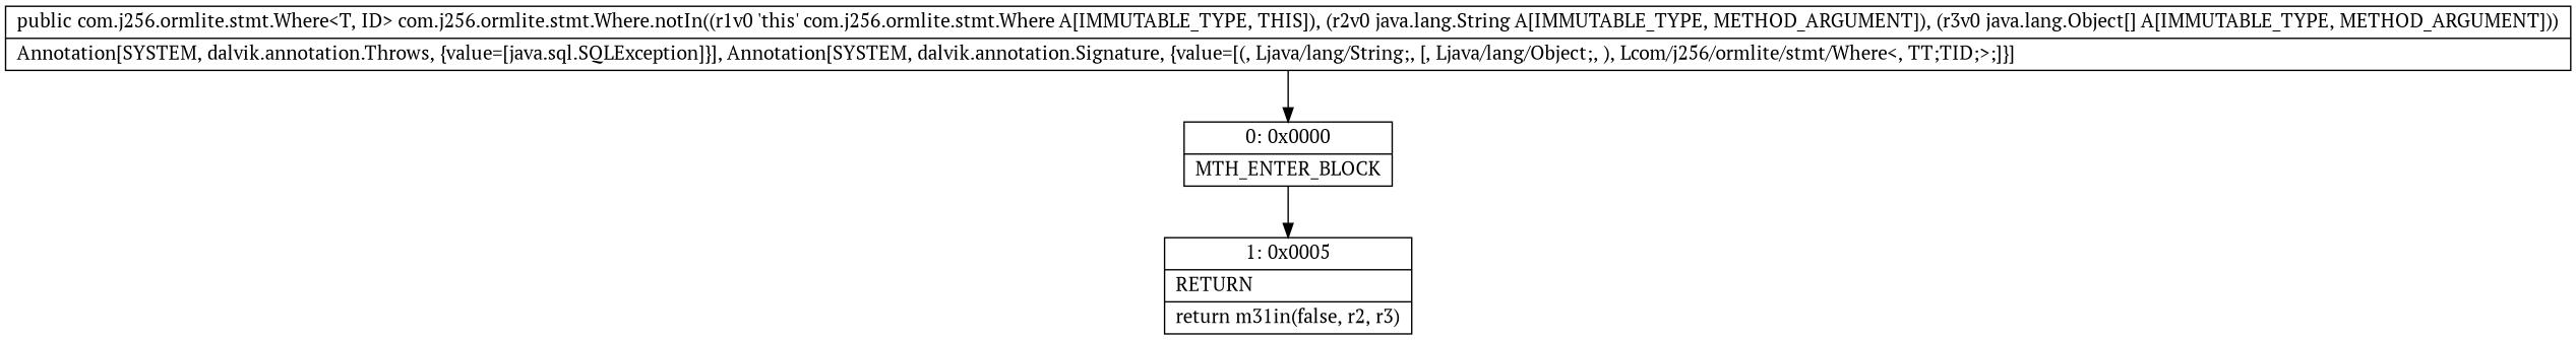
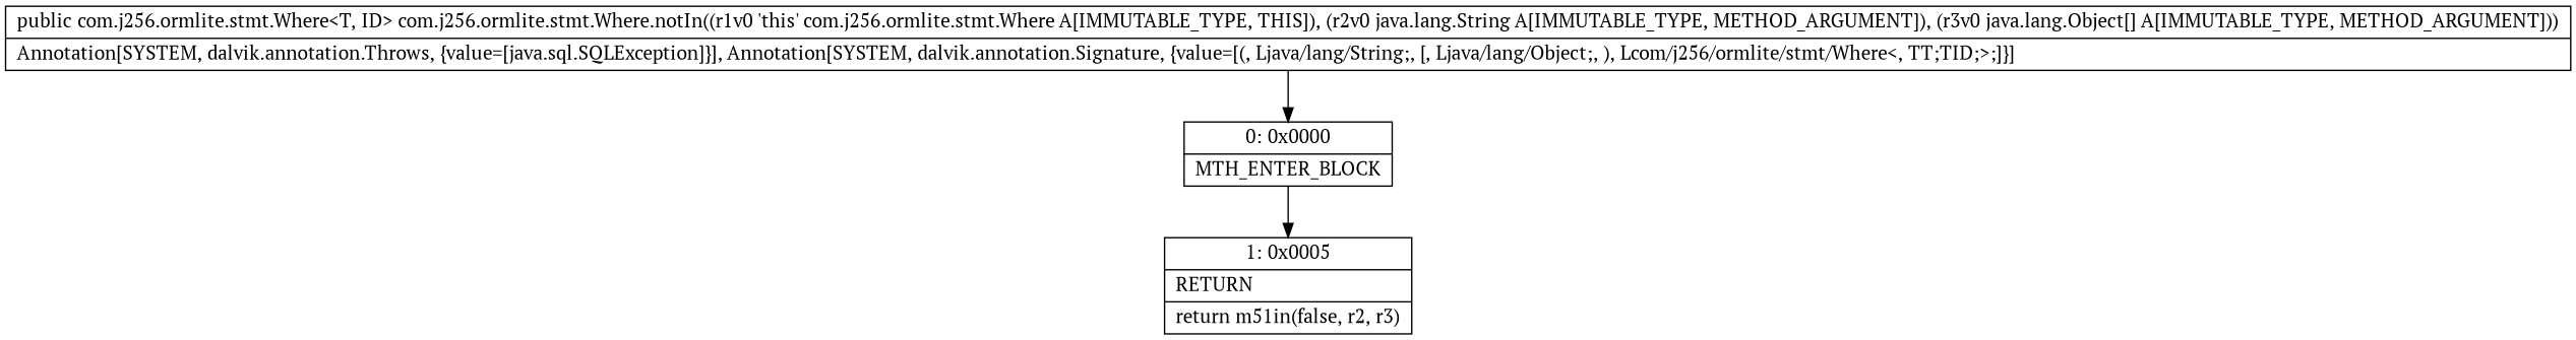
  digraph {
    fontname="PT Serif"
    node [shape=record fontname="PT Serif"]
    edge [fontname="PT Serif"]
    n1 [label="{0\:\ 0x0000|MTH_ENTER_BLOCK\l}"]
-   n2 [label="{1\:\ 0x0005|RETURN\l|return m31in(false, r2, r3)\l}"]
+   n2 [label="{1\:\ 0x0005|RETURN\l|return m51in(false, r2, r3)\l}"]
    n3 [label="{public com.j256.ormlite.stmt.Where\<T, ID\> com.j256.ormlite.stmt.Where.notIn((r1v0 'this' com.j256.ormlite.stmt.Where A[IMMUTABLE_TYPE, THIS]), (r2v0 java.lang.String A[IMMUTABLE_TYPE, METHOD_ARGUMENT]), (r3v0 java.lang.Object[] A[IMMUTABLE_TYPE, METHOD_ARGUMENT]))  | Annotation[SYSTEM, dalvik.annotation.Throws, \{value=[java.sql.SQLException]\}], Annotation[SYSTEM, dalvik.annotation.Signature, \{value=[(, Ljava\/lang\/String;, [, Ljava\/lang\/Object;, ), Lcom\/j256\/ormlite\/stmt\/Where\<, TT;TID;\>;]\}]\l}"]
    n1 -> n2
    n3 -> n1
  }
